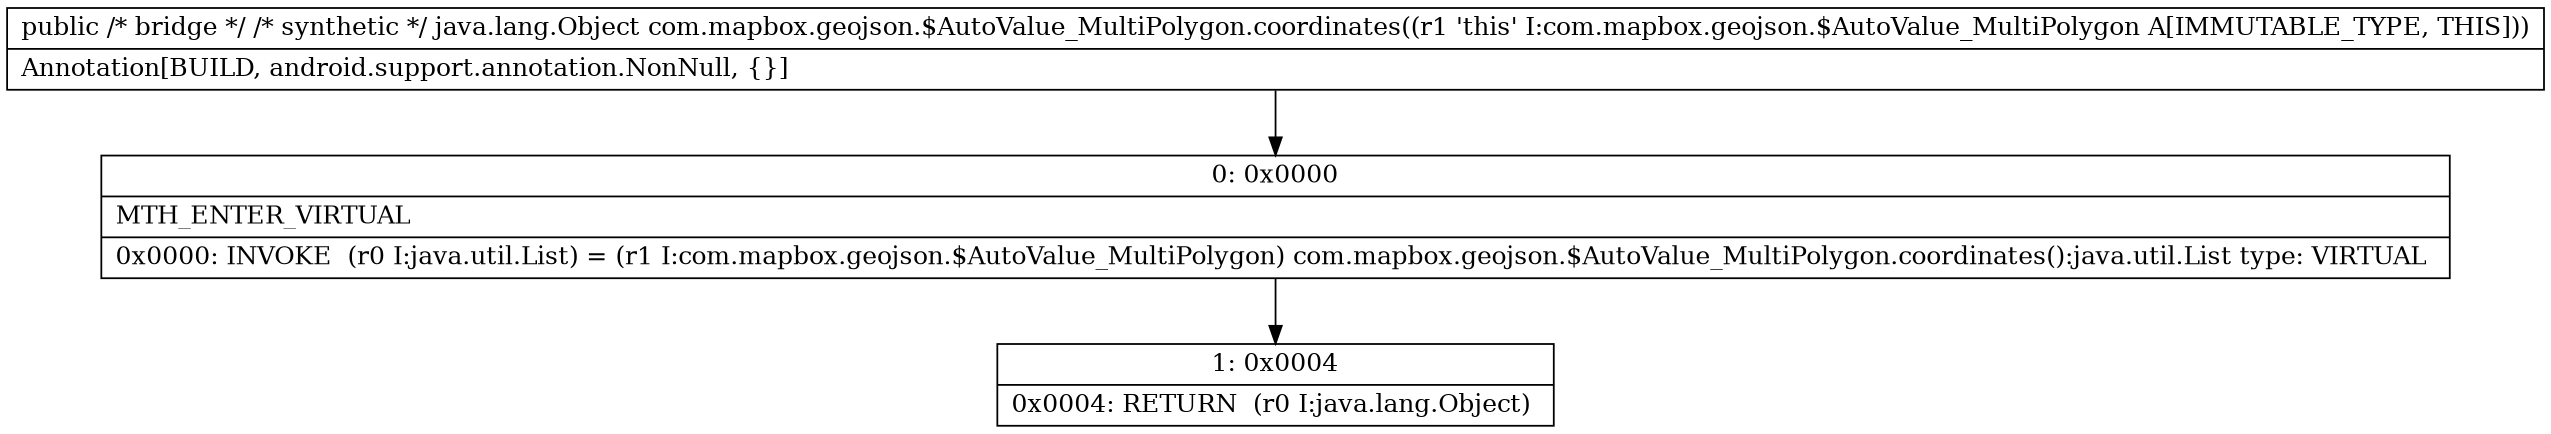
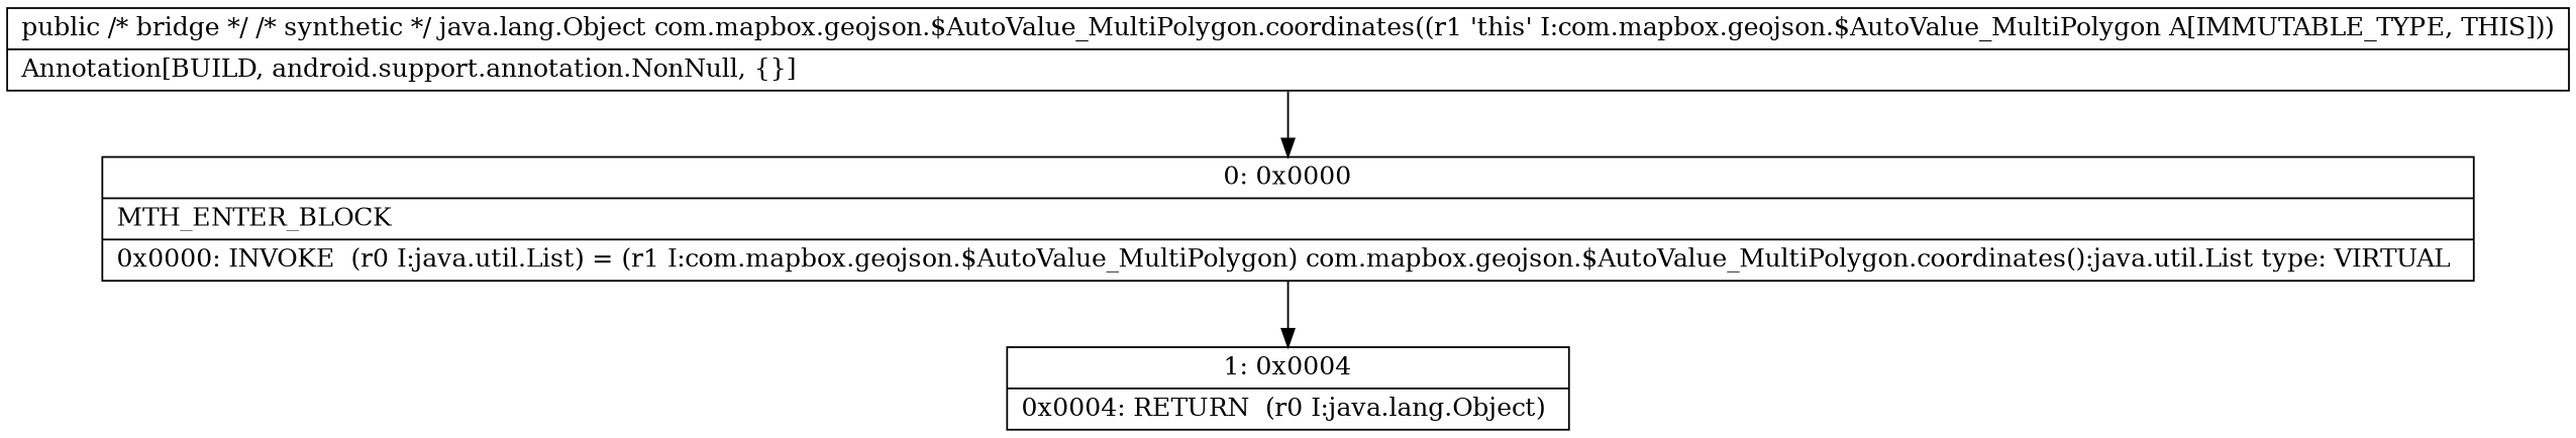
  digraph {
    node [shape=record]
-   n1 [label="{0\:\ 0x0000|MTH_ENTER_VIRTUAL\l|0x0000: INVOKE  (r0 I:java.util.List) = (r1 I:com.mapbox.geojson.$AutoValue_MultiPolygon) com.mapbox.geojson.$AutoValue_MultiPolygon.coordinates():java.util.List type: VIRTUAL \l}"]
+   n1 [label="{0\:\ 0x0000|MTH_ENTER_BLOCK\l|0x0000: INVOKE  (r0 I:java.util.List) = (r1 I:com.mapbox.geojson.$AutoValue_MultiPolygon) com.mapbox.geojson.$AutoValue_MultiPolygon.coordinates():java.util.List type: VIRTUAL \l}"]
    n2 [label="{1\:\ 0x0004|0x0004: RETURN  (r0 I:java.lang.Object) \l}"]
    n3 [label="{public \/* bridge *\/ \/* synthetic *\/ java.lang.Object com.mapbox.geojson.$AutoValue_MultiPolygon.coordinates((r1 'this' I:com.mapbox.geojson.$AutoValue_MultiPolygon A[IMMUTABLE_TYPE, THIS]))  | Annotation[BUILD, android.support.annotation.NonNull, \{\}]\l}"]
    n1 -> n2
    n3 -> n1
  }
